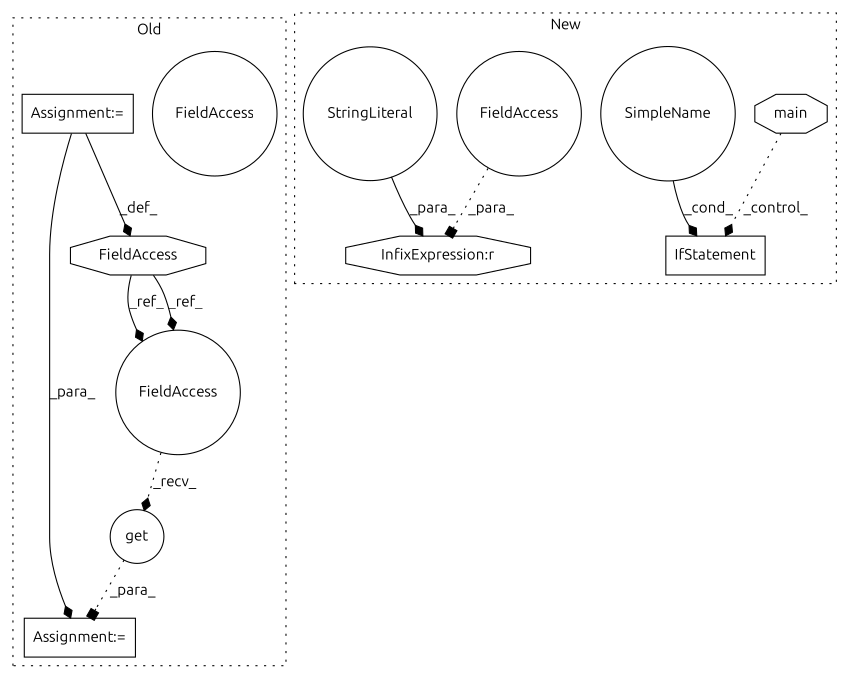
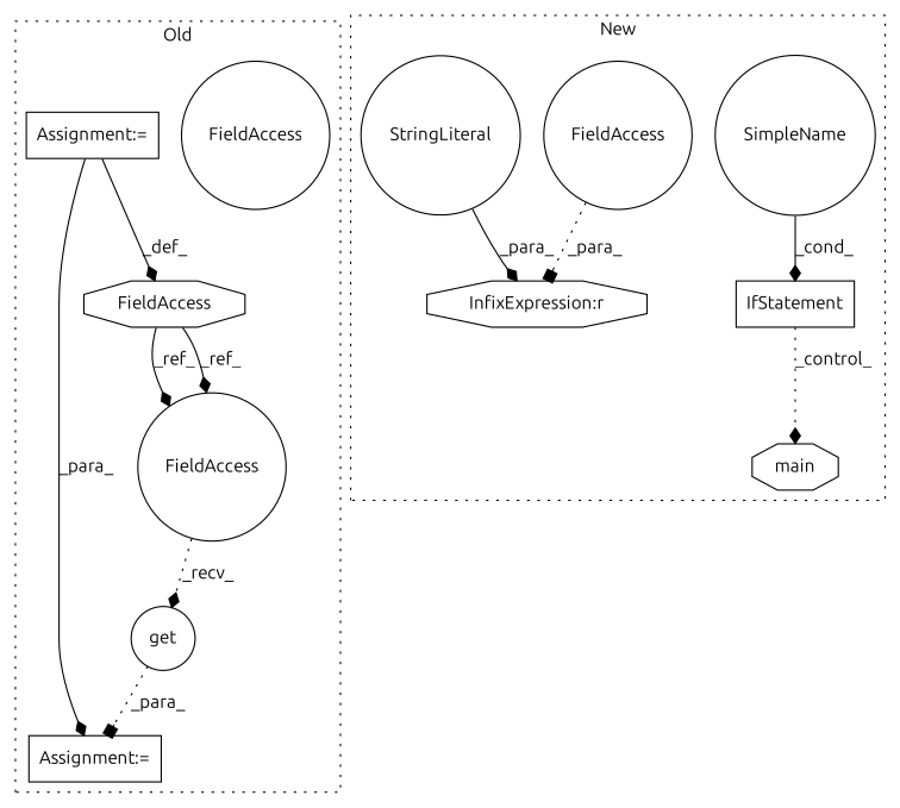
  digraph {
    fontname=Ubuntu
    node [a=22 fontname=Ubuntu l=6 s=1200 shape=circle]
    edge [arrowhead=diamond fontname=Ubuntu style=solid]
    n1 [a=32 l="4,1" label=get s="1207,1233"]
    n2 [a=7 l=1 label="Assignment:=" s=1199 shape=box]
    n3 [label=FieldAccess s=1085 shape=octagon]
    n4 [label=FieldAccess]
    n5 [a=7 l=1 label="Assignment:=" s=1074 shape=box]
    n6 [label=FieldAccess]
    n7 [a=32 l="5,1" label=main s="2717,2726" shape=octagon]
    n8 [a=25 l="4,2" label=IfStatement s="2492,2518" shape=box]
    n9 [a=42 label=SimpleName l="" s=""]
    n10 [a=27 l=4 label="InfixExpression:r" s=2504 shape=octagon]
    n11 [l=8 label=FieldAccess s=2496]
    n12 [a=45 l=10 label=StringLiteral s=2508]
    subgraph cluster_1 {
      label=Old
      style=dotted
      n1
      n2
      n3
      n4
      n5
      n6
    }
    subgraph cluster_2 {
      label=New
      style=dotted
      n7
      n8
      n9
      n10
      n11
      n12
    }
    n1 -> n2 [arrowhead=box label=_para_ style=dotted]
    n3 -> n6 [label=_ref_]
    n3 -> n6 [label=_ref_]
    n5 -> n2 [label=_para_]
    n5 -> n3 [label=_def_]
    n6 -> n1 [label=_recv_ style=dotted]
-   n7 -> n8 [label=_control_ style=dotted]
+   n8 -> n7 [label=_control_ style=dotted]
    n9 -> n8 [label=_cond_]
    n11 -> n10 [arrowhead=box label=_para_ style=dotted]
    n12 -> n10 [label=_para_]
  }
